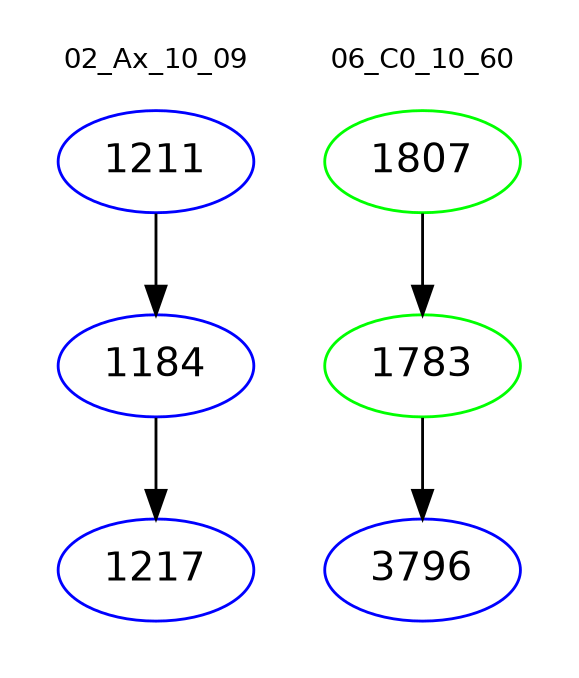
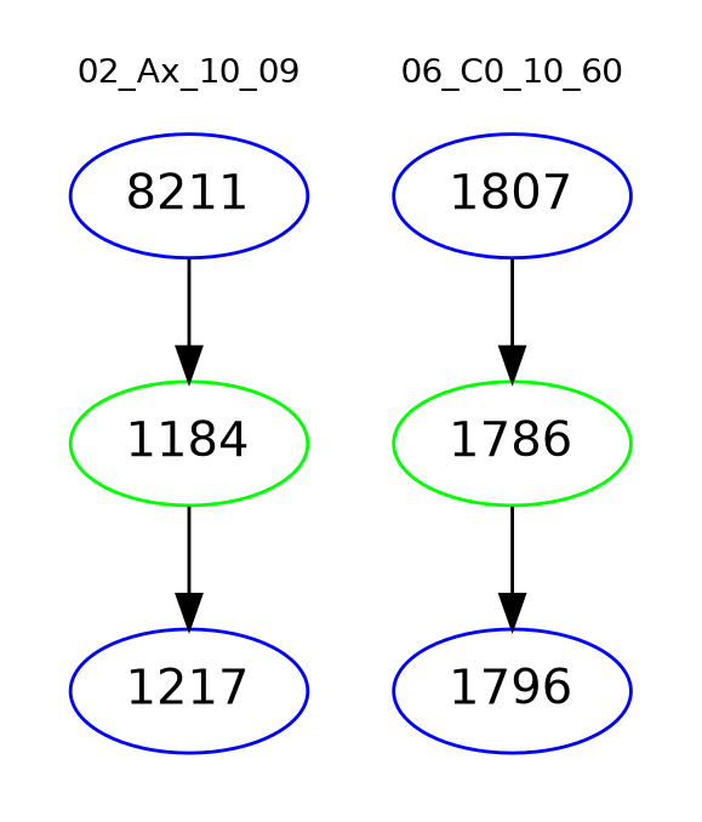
  digraph {
    fontname="DejaVu Sans"
    node [color=blue fontname="DejaVu Sans"]
    edge [color=black fontname="DejaVu Sans"]
-   n1 [label=1211]
-   n2 [label=1184]
+   n1 [label=8211]
+   n2 [color=green label=1184]
    n3 [label=1217]
-   n4 [color=green label=1807]
-   n5 [color=green label=1783]
-   n6 [label=3796]
+   n4 [label=1807]
+   n5 [color=green label=1786]
+   n6 [label=1796]
    subgraph cluster_1 {
      color=white
      fontsize=10
      label="02_Ax_10_09"
      n1
      n2
      n3
    }
    subgraph cluster_2 {
      color=white
      fontsize=10
      label="06_C0_10_60"
      n4
      n5
      n6
    }
    n1 -> n2
    n2 -> n3
    n4 -> n5
    n5 -> n6
  }
